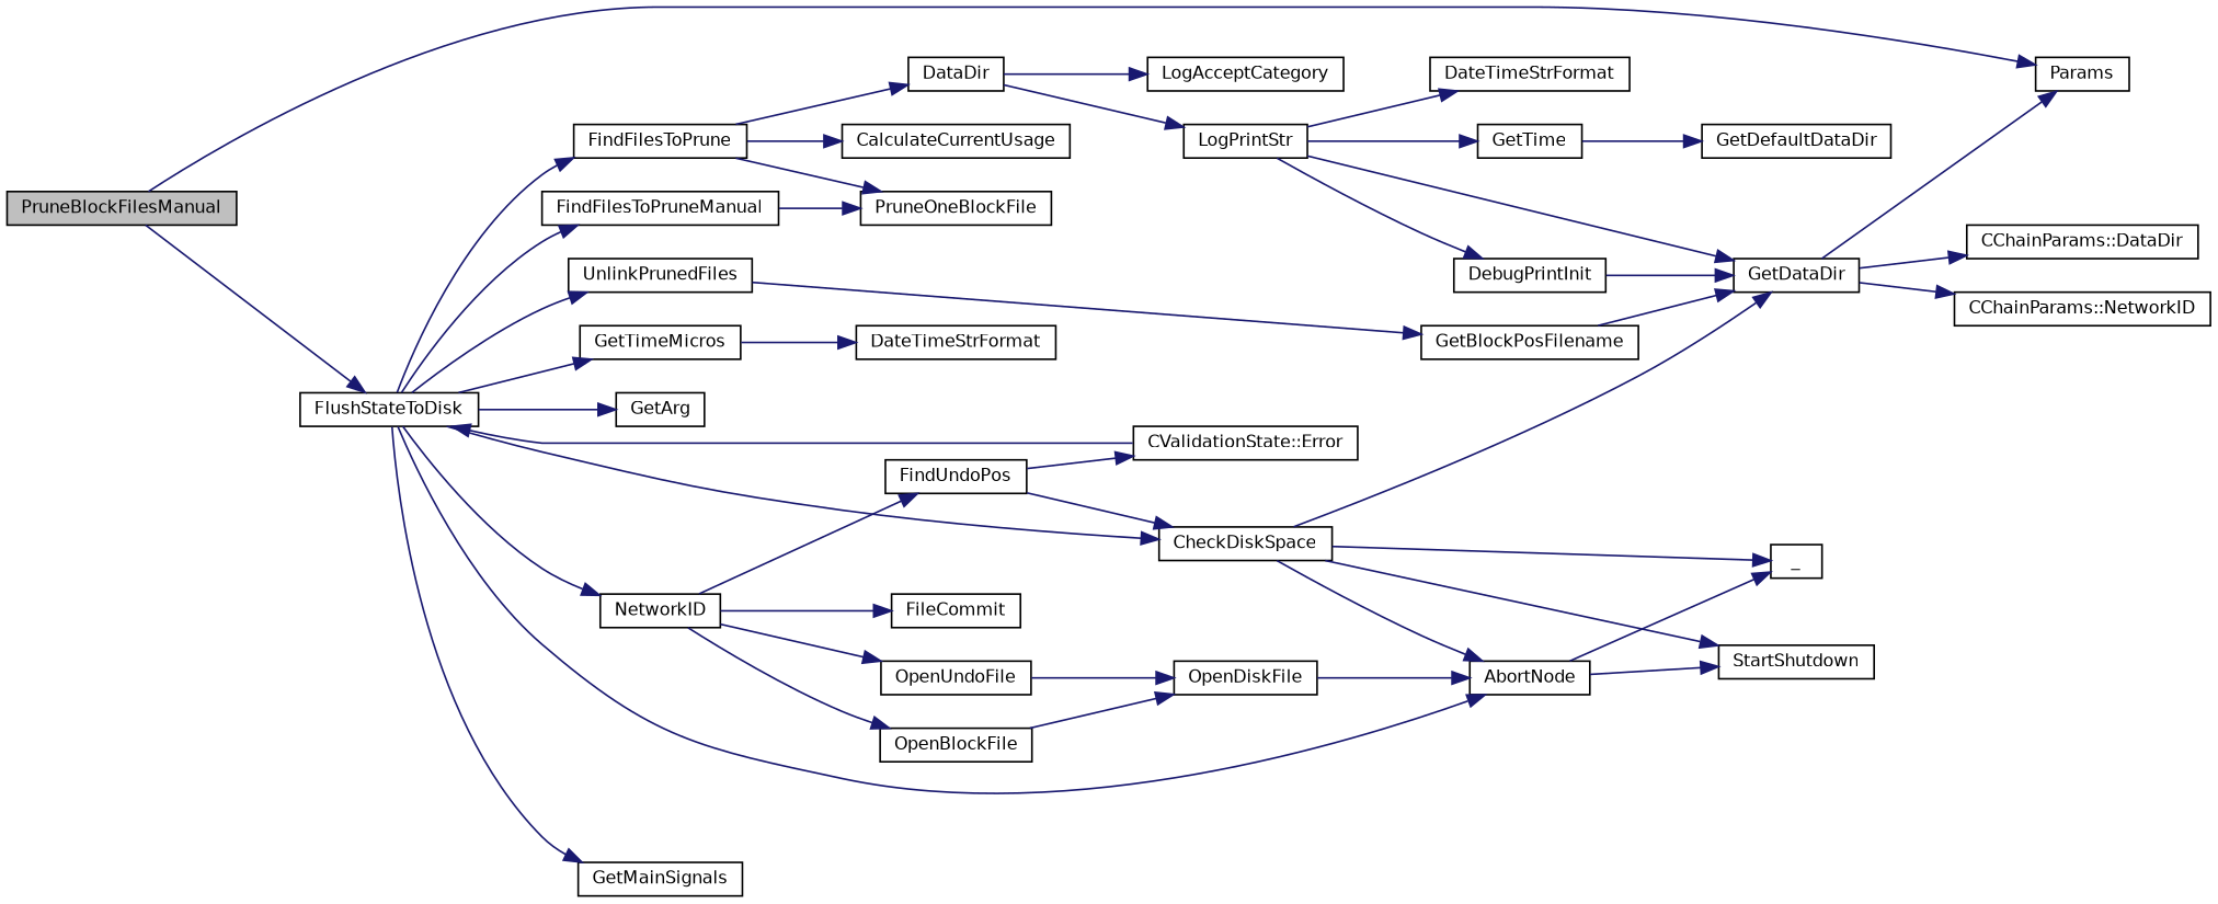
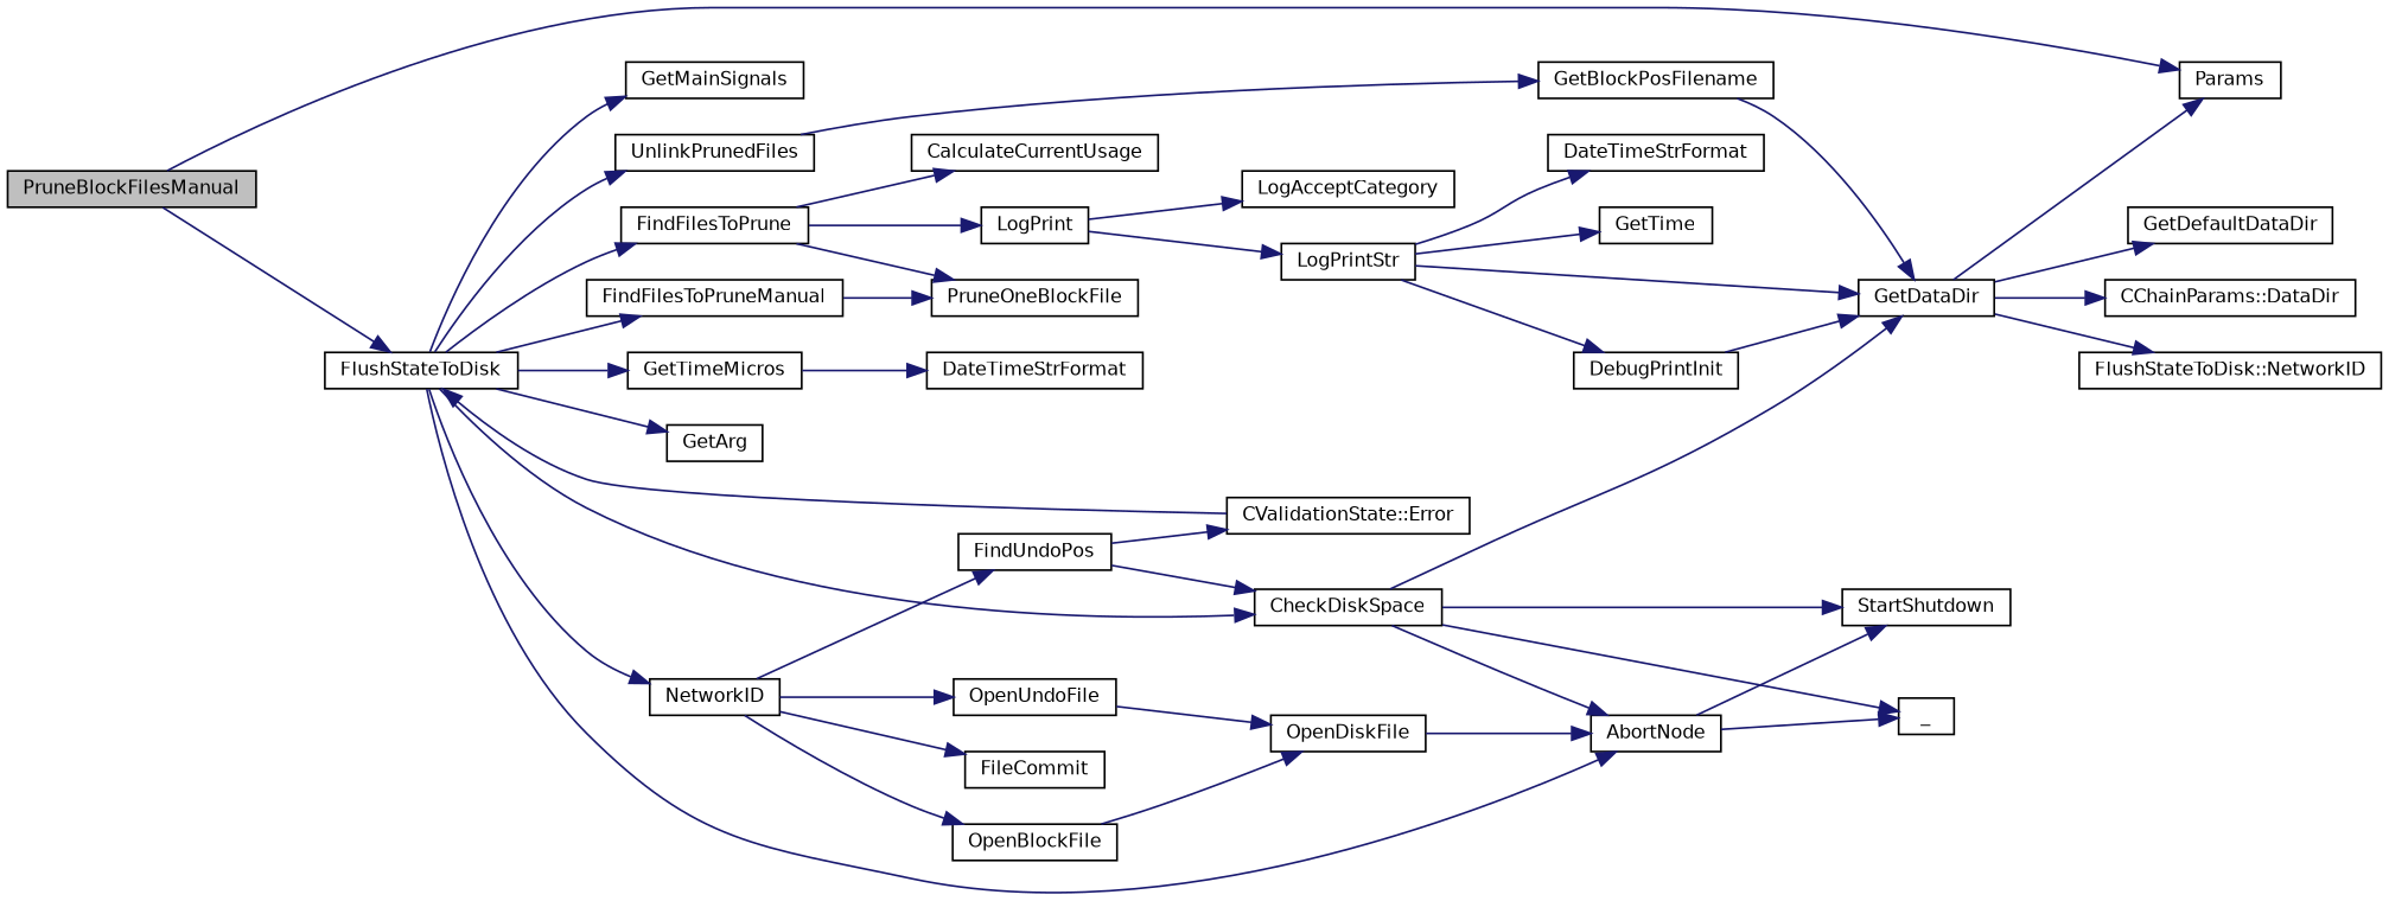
  digraph {
    rankdir=LR
    node [color=black fillcolor=white fontname=Helvetica fontsize=10 shape=record style=filled]
    edge [color=midnightblue fontname=Helvetica fontsize=10 labelfontname=Helvetica labelfontsize=10 style=solid]
    n1 [fillcolor=grey75 fontcolor=black height=0.2 label=PruneBlockFilesManual width=0.4]
    n2 [height=0.2 label=Params width=0.4]
    n3 [height=0.2 label=FlushStateToDisk width=0.4]
    n4 [height=0.2 label=FindFilesToPruneManual width=0.4]
    n5 [height=0.2 label=FindFilesToPrune width=0.4]
    n6 [height=0.2 label=GetTimeMicros width=0.4]
    n7 [height=0.2 label=GetArg width=0.4]
    n8 [height=0.2 label=CheckDiskSpace width=0.4]
    n9 [height=0.2 label=AbortNode width=0.4]
    n10 [height=0.2 label=NetworkID width=0.4]
    n11 [height=0.2 label=UnlinkPrunedFiles width=0.4]
    n12 [height=0.2 label=GetMainSignals width=0.4]
    n13 [height=0.2 label=PruneOneBlockFile width=0.4]
    n14 [height=0.2 label=CalculateCurrentUsage width=0.4]
-   n15 [height=0.2 label=DataDir width=0.4]
+   n15 [height=0.2 label=LogPrint width=0.4]
    n16 [height=0.2 label=DateTimeStrFormat width=0.4]
    n17 [height=0.2 label=GetDataDir width=0.4]
    n18 [height=0.2 label=_ width=0.4]
    n19 [height=0.2 label=StartShutdown width=0.4]
    n20 [height=0.2 label="CValidationState::Error" width=0.4]
    n21 [height=0.2 label=OpenBlockFile width=0.4]
    n22 [height=0.2 label=FileCommit width=0.4]
    n23 [height=0.2 label=OpenUndoFile width=0.4]
    n24 [height=0.2 label=FindUndoPos width=0.4]
    n25 [height=0.2 label=GetBlockPosFilename width=0.4]
    n26 [height=0.2 label=LogAcceptCategory width=0.4]
    n27 [height=0.2 label=LogPrintStr width=0.4]
    n28 [height=0.2 label=DebugPrintInit width=0.4]
    n29 [height=0.2 label=DateTimeStrFormat width=0.4]
    n30 [height=0.2 label=GetTime width=0.4]
-   n31 [height=0.2 label="CChainParams::NetworkID" width=0.4]
+   n31 [height=0.2 label="FlushStateToDisk::NetworkID" width=0.4]
    n32 [height=0.2 label=GetDefaultDataDir width=0.4]
    n33 [height=0.2 label="CChainParams::DataDir" width=0.4]
    n34 [height=0.2 label=OpenDiskFile width=0.4]
    n1 -> n2
    n1 -> n3
    n3 -> n4
    n3 -> n5
    n3 -> n6
    n3 -> n7
    n3 -> n8
    n3 -> n9
    n3 -> n10
    n3 -> n11
    n3 -> n12
    n4 -> n13
    n5 -> n13
    n5 -> n14
    n5 -> n15
    n6 -> n16
    n8 -> n9
    n8 -> n17
    n8 -> n18
    n8 -> n19
    n9 -> n18
    n9 -> n19
    n10 -> n21
    n10 -> n22
    n10 -> n23
    n10 -> n24
    n11 -> n25
    n15 -> n26
    n15 -> n27
    n17 -> n2
    n17 -> n31
-   n30 -> n32
+   n17 -> n32
    n17 -> n33
    n20 -> n3
    n21 -> n34
    n23 -> n34
    n24 -> n8
    n24 -> n20
    n25 -> n17
    n27 -> n17
    n27 -> n28
    n27 -> n29
    n27 -> n30
    n28 -> n17
    n34 -> n9
  }
